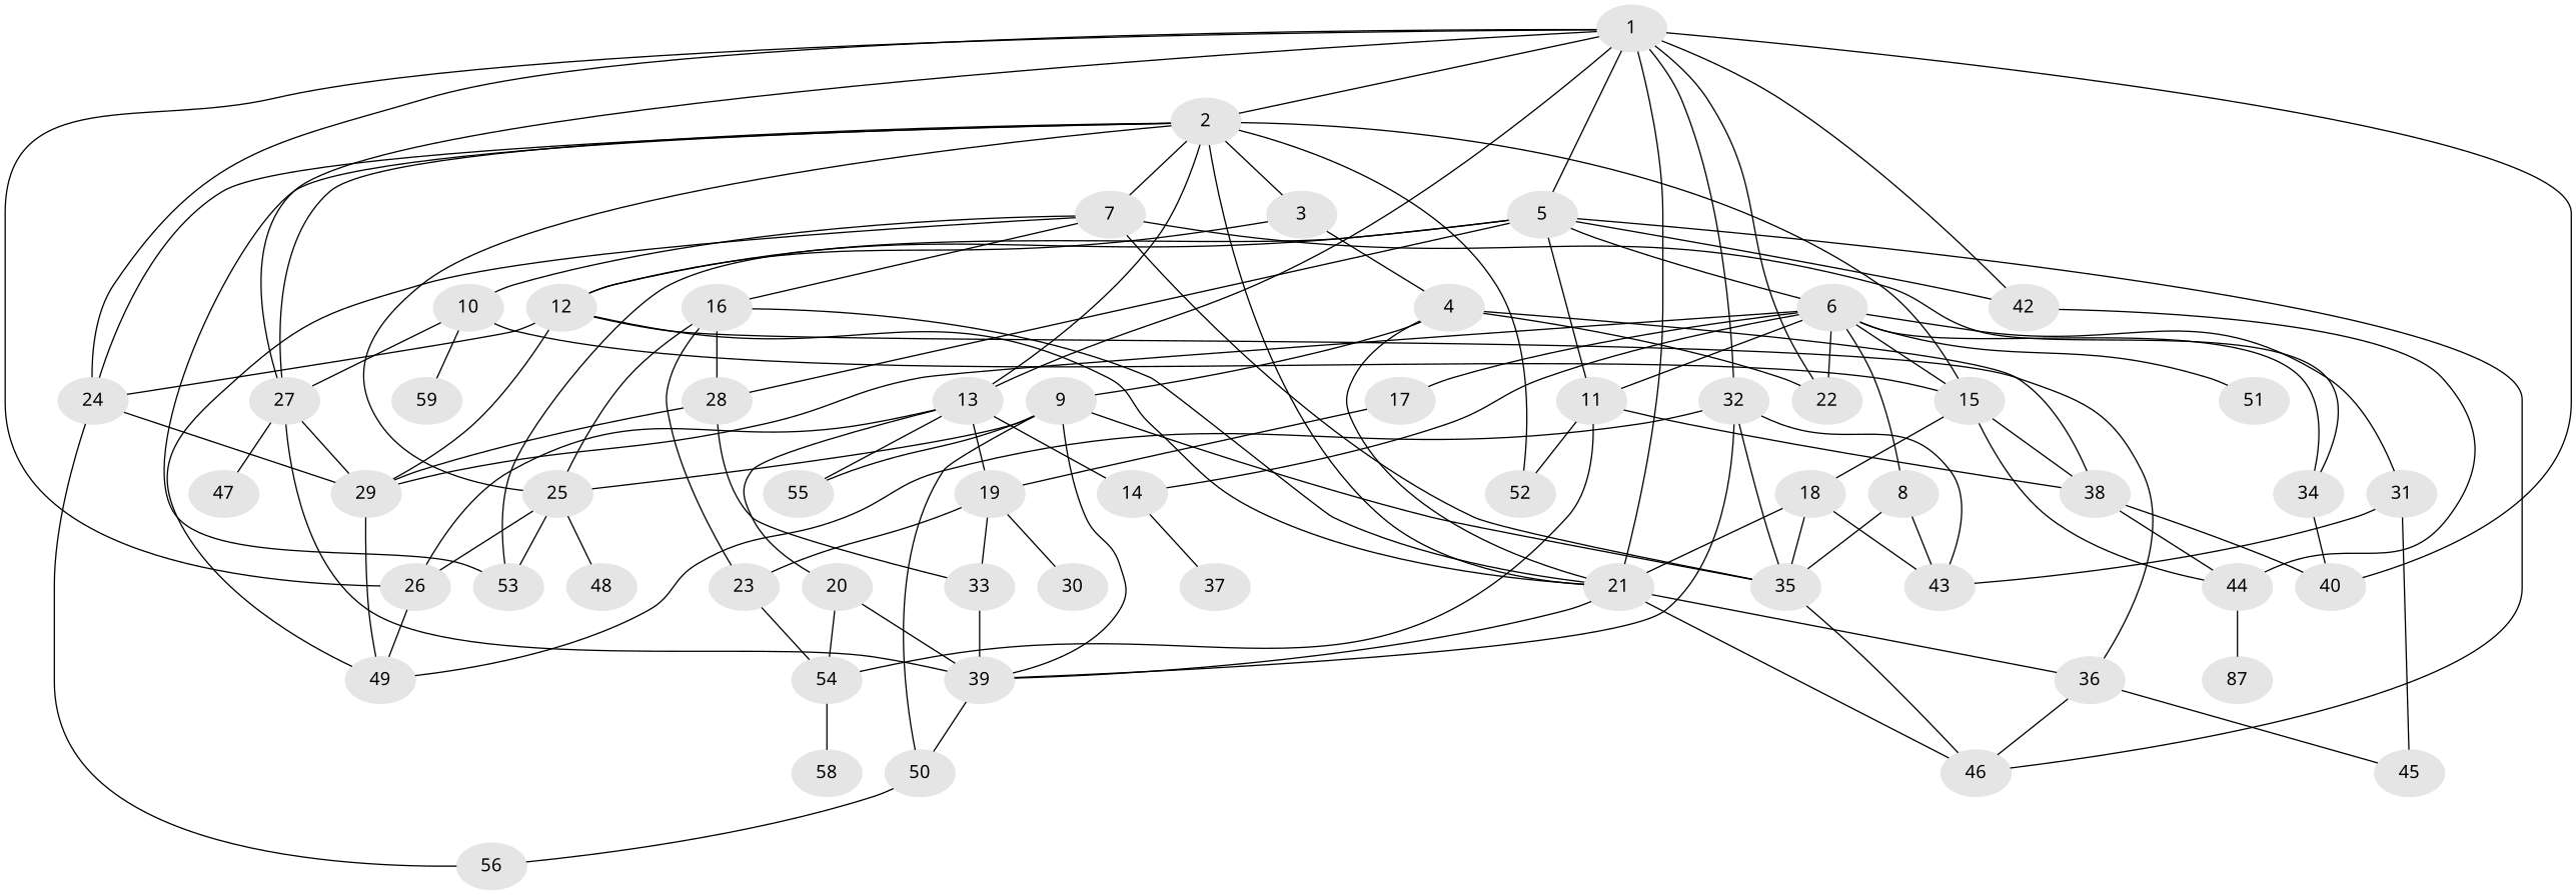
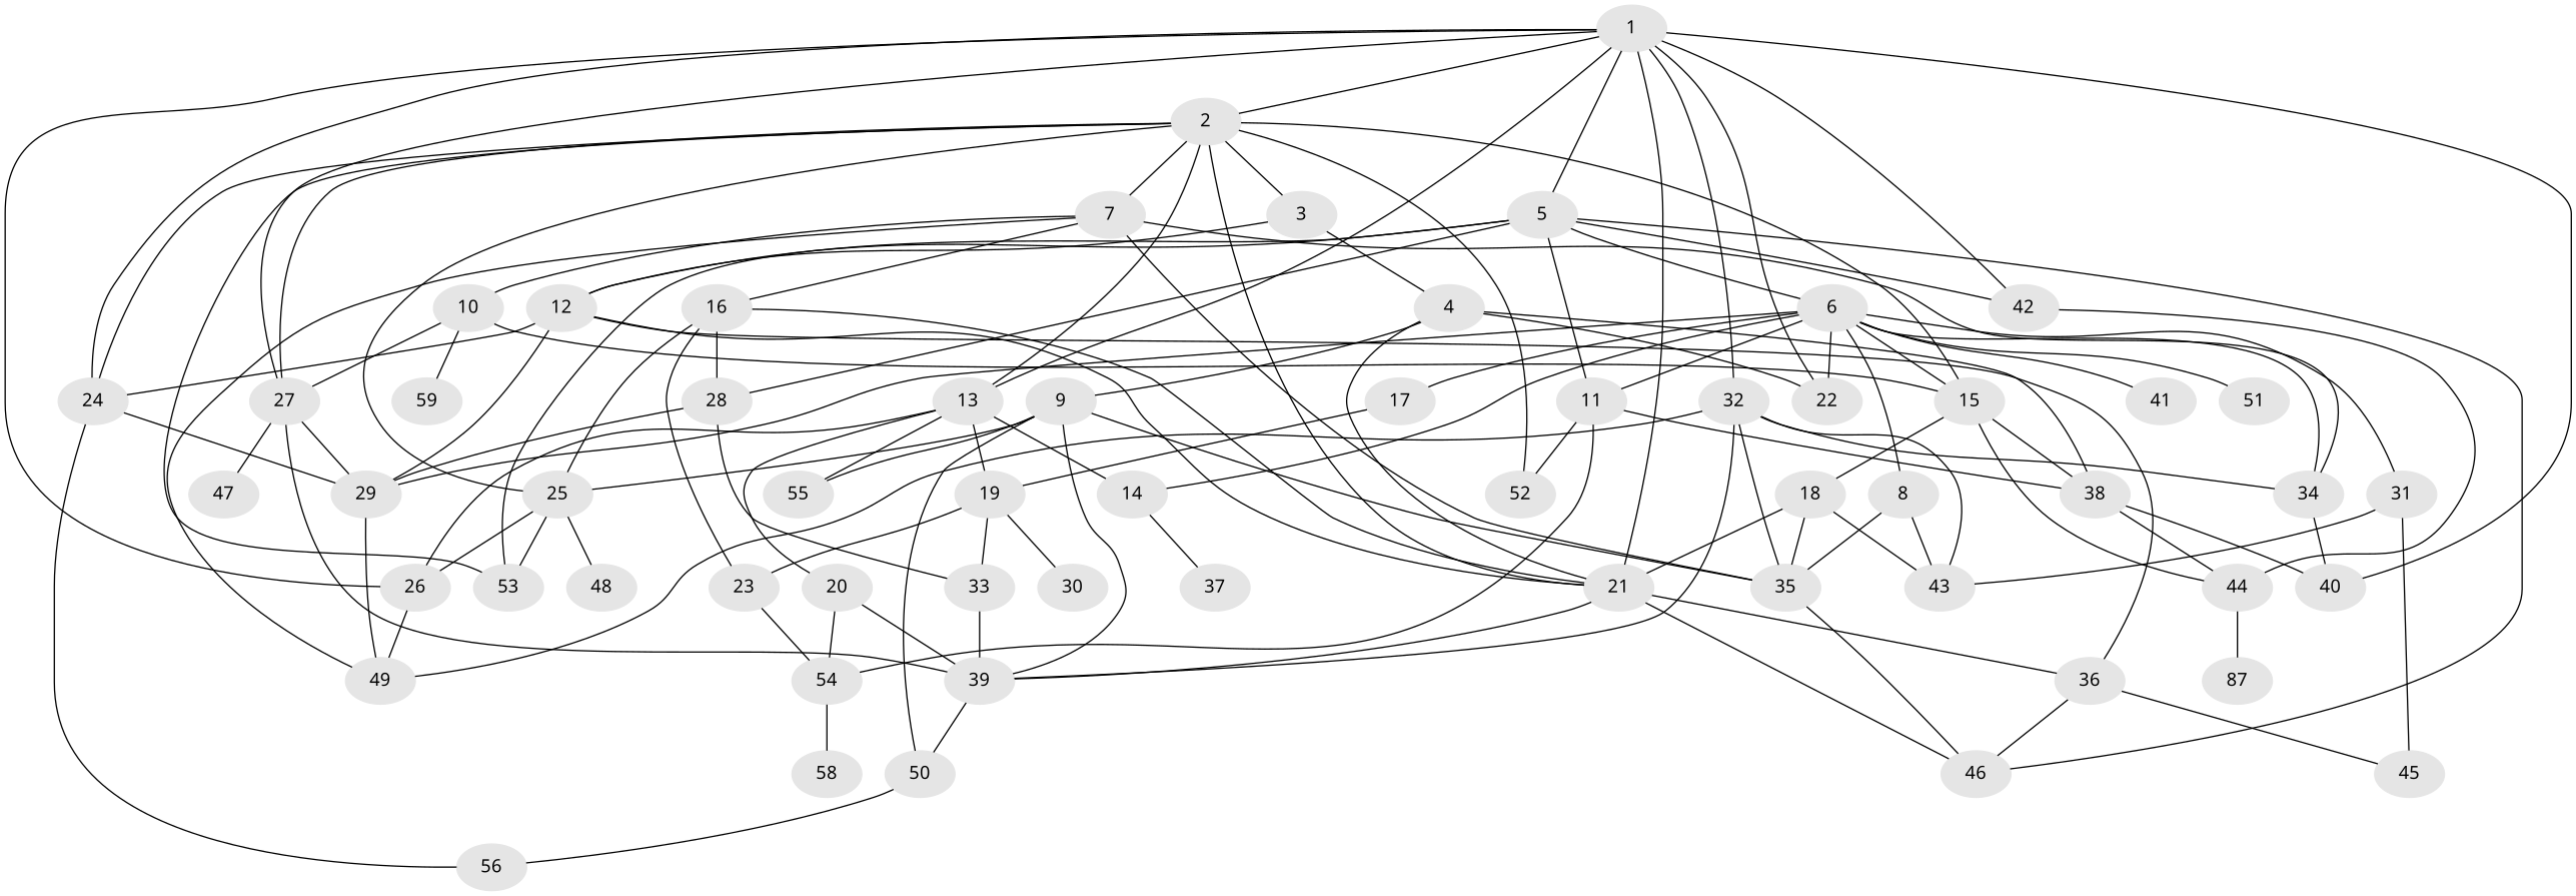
  graph {
    fontname="Noto Sans"
    node [color=gray90 fontname="Noto Sans" style=filled]
    edge [fontname="Noto Sans" weight=1.0]
    1
    2
    5
    13
    21
    22
    24
    26
    32
    40
    42
    27
    3
    7
    15
    25
    52
    53
    12
    6
    11
    28
    46
    9
    35
    39
    50
    55
    14
    19
    20
    36
    29
    56
    49
    34
    43
    44
    4
    10
    16
    38
    18
    48
    47
    8
    17
    31
+   41
    51
    54
    33
    37
    45
    59
    23
    58
    30
    n59 [label=87]
    1 -- 2
    1 -- 5
    1 -- 13
    1 -- 21
    1 -- 22
    1 -- 24
    1 -- 26
    1 -- 32
    1 -- 40
    1 -- 42 [weight=2.0]
    1 -- 27
    2 -- 13
    2 -- 21
    2 -- 24
    2 -- 27
    2 -- 3 [weight=3.0]
    2 -- 7 [weight=2.0]
    2 -- 15
    2 -- 25
    2 -- 52
    2 -- 53
    5 -- 42 [weight=2.0]
    5 -- 53
    5 -- 12
    5 -- 6
    5 -- 11
    5 -- 28
    5 -- 46
    13 -- 26
    13 -- 55
    13 -- 14
    13 -- 19
    13 -- 20
    21 -- 46
    21 -- 39
    21 -- 36
    24 -- 29
    24 -- 56
    26 -- 49
    32 -- 35
    32 -- 39
    32 -- 49
+   32 -- 34
    32 -- 43
    42 -- 44
    27 -- 39 [weight=2.0]
    27 -- 29
    27 -- 47
    3 -- 12
    3 -- 4
    7 -- 35
    7 -- 49
    7 -- 34
    7 -- 10
    7 -- 16
    15 -- 44
    15 -- 38 [weight=2.0]
    15 -- 18
    25 -- 26
    25 -- 53
    25 -- 48
    12 -- 21
    12 -- 24
    12 -- 36
    12 -- 29
    6 -- 22
    6 -- 15
    6 -- 11
    6 -- 14
    6 -- 29
    6 -- 34
    6 -- 8
    6 -- 17
    6 -- 31
+   6 -- 41
    6 -- 51
    11 -- 52
    11 -- 38 [weight=3.0]
    11 -- 54
    28 -- 29
    28 -- 33
    9 -- 25
    9 -- 35
    9 -- 39
    9 -- 50
    9 -- 55
    35 -- 46
    39 -- 50
    50 -- 56
    14 -- 37
    19 -- 33
    19 -- 23
    19 -- 30
    20 -- 39
    20 -- 54
    36 -- 46
    36 -- 45
    29 -- 49
    34 -- 40
    44 -- n59
    4 -- 21
    4 -- 22
    4 -- 9
    4 -- 38
    10 -- 27 [weight=2.0]
    10 -- 15
    10 -- 59
    16 -- 21
    16 -- 25
    16 -- 28
    16 -- 23
    38 -- 40
    38 -- 44
    18 -- 21
    18 -- 35
    18 -- 43
    8 -- 35
    8 -- 43
    17 -- 19
    31 -- 43
    31 -- 45
    54 -- 58 [weight=2.0]
    33 -- 39
    23 -- 54
  }
